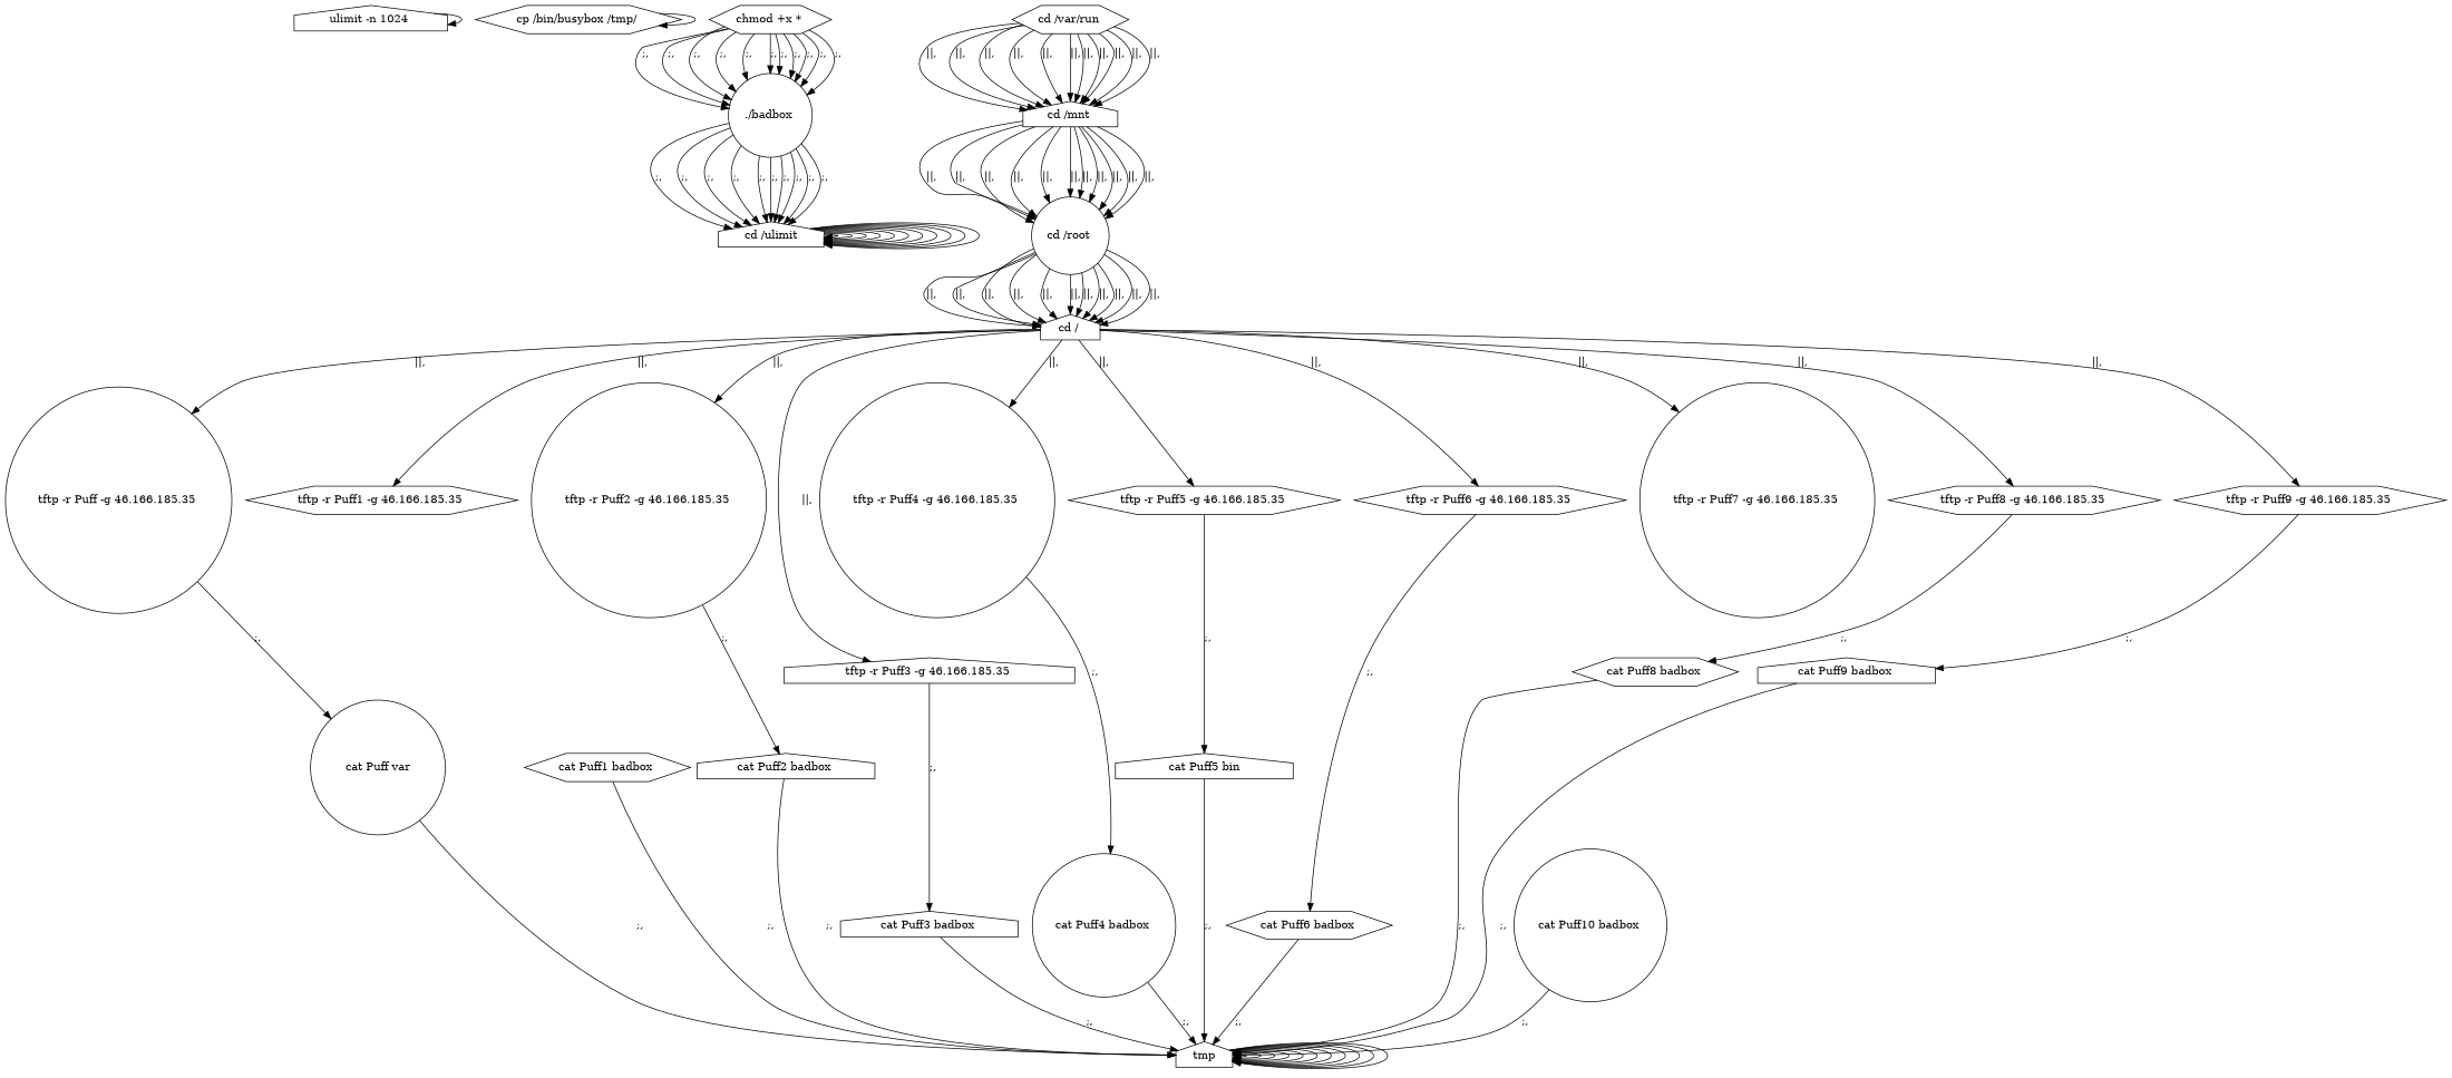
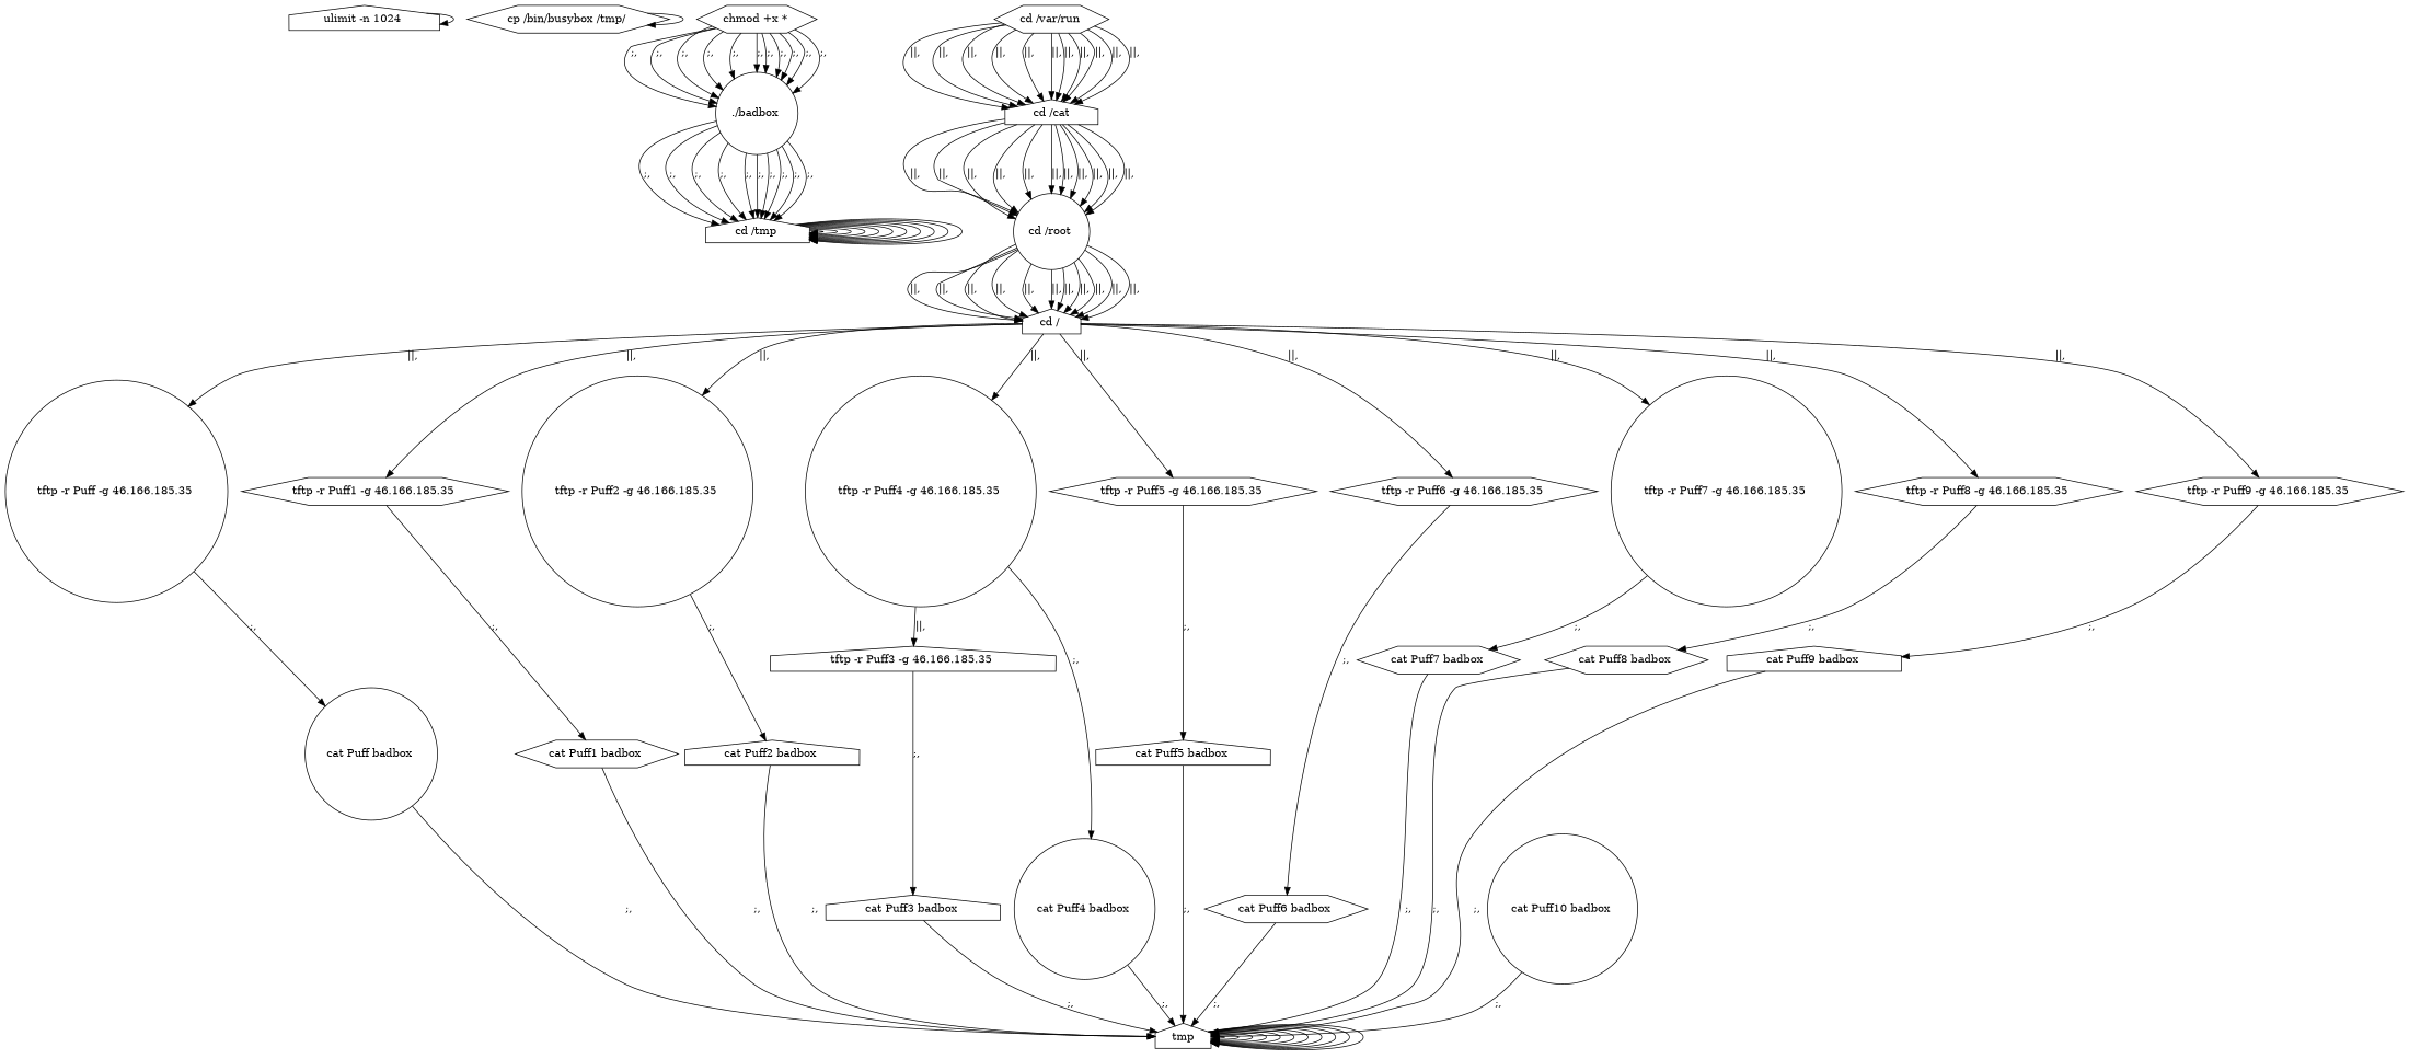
  digraph {
    node [shape=hexagon]
    n1 [label="ulimit -n 1024 " shape=house]
    n2 [label="cp /bin/busybox /tmp/ "]
-   n3 [label="cd /ulimit" shape=house]
+   n3 [label="cd /tmp " shape=house]
    n4 [label="cd /var/run "]
-   n5 [label="cd /mnt " shape=house]
+   n5 [label="cd /cat" shape=house]
    n6 [label="cd /root " shape=circle]
    n7 [label="cd / " shape=house]
    n8 [label="tftp -r Puff -g 46.166.185.35 " shape=circle]
    n9 [label="tftp -r Puff1 -g 46.166.185.35 "]
    n10 [label="tftp -r Puff2 -g 46.166.185.35 " shape=circle]
    n11 [label="tftp -r Puff3 -g 46.166.185.35 " shape=house]
    n12 [label="tftp -r Puff4 -g 46.166.185.35 " shape=circle]
    n13 [label="tftp -r Puff5 -g 46.166.185.35 "]
    n14 [label="tftp -r Puff6 -g 46.166.185.35 "]
    n15 [label="tftp -r Puff7 -g 46.166.185.35 " shape=circle]
    n16 [label="tftp -r Puff8 -g 46.166.185.35 "]
    n17 [label="tftp -r Puff9 -g 46.166.185.35 "]
-   n18 [label="cat Puff var" shape=circle]
+   n18 [label="cat Puff badbox " shape=circle]
    n19 [label="cat Puff1 badbox "]
    n20 [label="cat Puff2 badbox " shape=house]
    n21 [label="cat Puff3 badbox " shape=house]
    n22 [label="cat Puff4 badbox " shape=circle]
-   n23 [label="cat Puff5 bin" shape=house]
+   n23 [label="cat Puff5 badbox " shape=house]
    n24 [label="cat Puff6 badbox "]
+   n25 [label="cat Puff7 badbox "]
    n26 [label="cat Puff8 badbox "]
    n27 [label="cat Puff9 badbox " shape=house]
    n28 [label=tmp shape=house]
    n29 [label="chmod +x * "]
    n30 [label="./badbox " shape=circle]
    n31 [label="cat Puff10 badbox " shape=circle]
    n1 -> n1
    n2 -> n2
    n3 -> n3
    n3 -> n3
    n3 -> n3
    n3 -> n3
    n3 -> n3
    n3 -> n3
    n3 -> n3
    n3 -> n3
    n3 -> n3
    n3 -> n3
    n3 -> n3
    n4 -> n5 [label="||,"]
    n4 -> n5 [label="||,"]
    n4 -> n5 [label="||,"]
    n4 -> n5 [label="||,"]
    n4 -> n5 [label="||,"]
    n4 -> n5 [label="||,"]
    n4 -> n5 [label="||,"]
    n4 -> n5 [label="||,"]
    n4 -> n5 [label="||,"]
    n4 -> n5 [label="||,"]
    n4 -> n5 [label="||,"]
    n5 -> n6 [label="||,"]
    n5 -> n6 [label="||,"]
    n5 -> n6 [label="||,"]
    n5 -> n6 [label="||,"]
    n5 -> n6 [label="||,"]
    n5 -> n6 [label="||,"]
    n5 -> n6 [label="||,"]
    n5 -> n6 [label="||,"]
    n5 -> n6 [label="||,"]
    n5 -> n6 [label="||,"]
    n5 -> n6 [label="||,"]
    n6 -> n7 [label="||,"]
    n6 -> n7 [label="||,"]
    n6 -> n7 [label="||,"]
    n6 -> n7 [label="||,"]
    n6 -> n7 [label="||,"]
    n6 -> n7 [label="||,"]
    n6 -> n7 [label="||,"]
    n6 -> n7 [label="||,"]
    n6 -> n7 [label="||,"]
    n6 -> n7 [label="||,"]
    n6 -> n7 [label="||,"]
    n7 -> n8 [label="||,"]
    n7 -> n9 [label="||,"]
    n7 -> n10 [label="||,"]
-   n7 -> n11 [label="||,"]
+   n12 -> n11 [label="||,"]
    n7 -> n12 [label="||,"]
    n7 -> n13 [label="||,"]
    n7 -> n14 [label="||,"]
    n7 -> n15 [label="||,"]
    n7 -> n16 [label="||,"]
    n7 -> n17 [label="||,"]
    n8 -> n18 [label=";,"]
+   n9 -> n19 [label=";,"]
    n10 -> n20 [label=";,"]
    n11 -> n21 [label=";,"]
    n12 -> n22 [label=";,"]
    n13 -> n23 [label=";,"]
    n14 -> n24 [label=";,"]
+   n15 -> n25 [label=";,"]
    n16 -> n26 [label=";,"]
    n17 -> n27 [label=";,"]
    n18 -> n28 [label=";,"]
    n19 -> n28 [label=";,"]
    n20 -> n28 [label=";,"]
    n21 -> n28 [label=";,"]
    n22 -> n28 [label=";,"]
    n23 -> n28 [label=";,"]
    n24 -> n28 [label=";,"]
+   n25 -> n28 [label=";,"]
    n26 -> n28 [label=";,"]
    n27 -> n28 [label=";,"]
    n28 -> n28
    n28 -> n28
    n28 -> n28
    n28 -> n28
    n28 -> n28
    n28 -> n28
    n28 -> n28
    n28 -> n28
    n28 -> n28
    n28 -> n28
    n28 -> n28
    n29 -> n30 [label=";,"]
    n29 -> n30 [label=";,"]
    n29 -> n30 [label=";,"]
    n29 -> n30 [label=";,"]
    n29 -> n30 [label=";,"]
    n29 -> n30 [label=";,"]
    n29 -> n30 [label=";,"]
    n29 -> n30 [label=";,"]
    n29 -> n30 [label=";,"]
    n29 -> n30 [label=";,"]
    n29 -> n30 [label=";,"]
    n30 -> n3 [label=";,"]
    n30 -> n3 [label=";,"]
    n30 -> n3 [label=";,"]
    n30 -> n3 [label=";,"]
    n30 -> n3 [label=";,"]
    n30 -> n3 [label=";,"]
    n30 -> n3 [label=";,"]
    n30 -> n3 [label=";,"]
    n30 -> n3 [label=";,"]
    n30 -> n3 [label=";,"]
    n31 -> n28 [label=";,"]
  }
